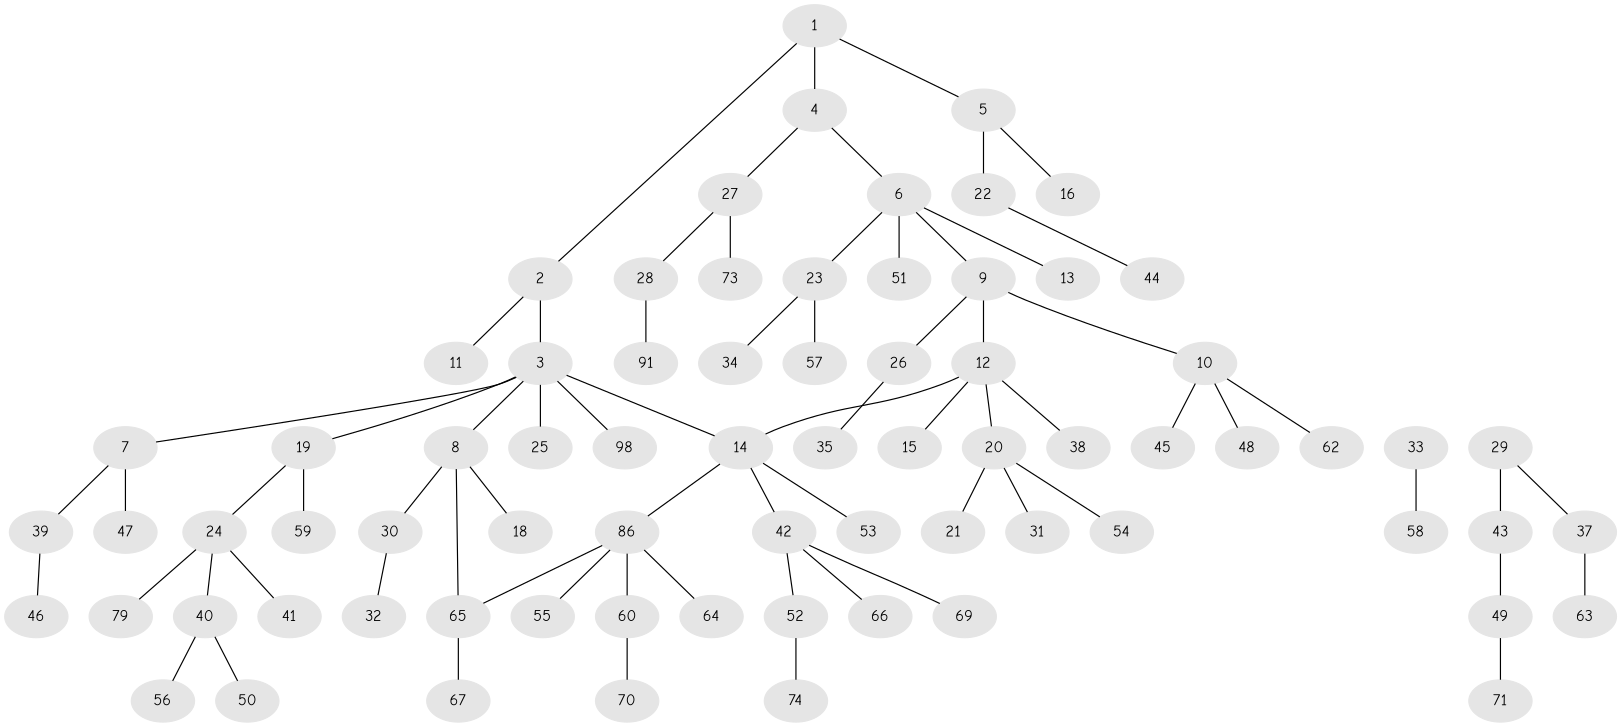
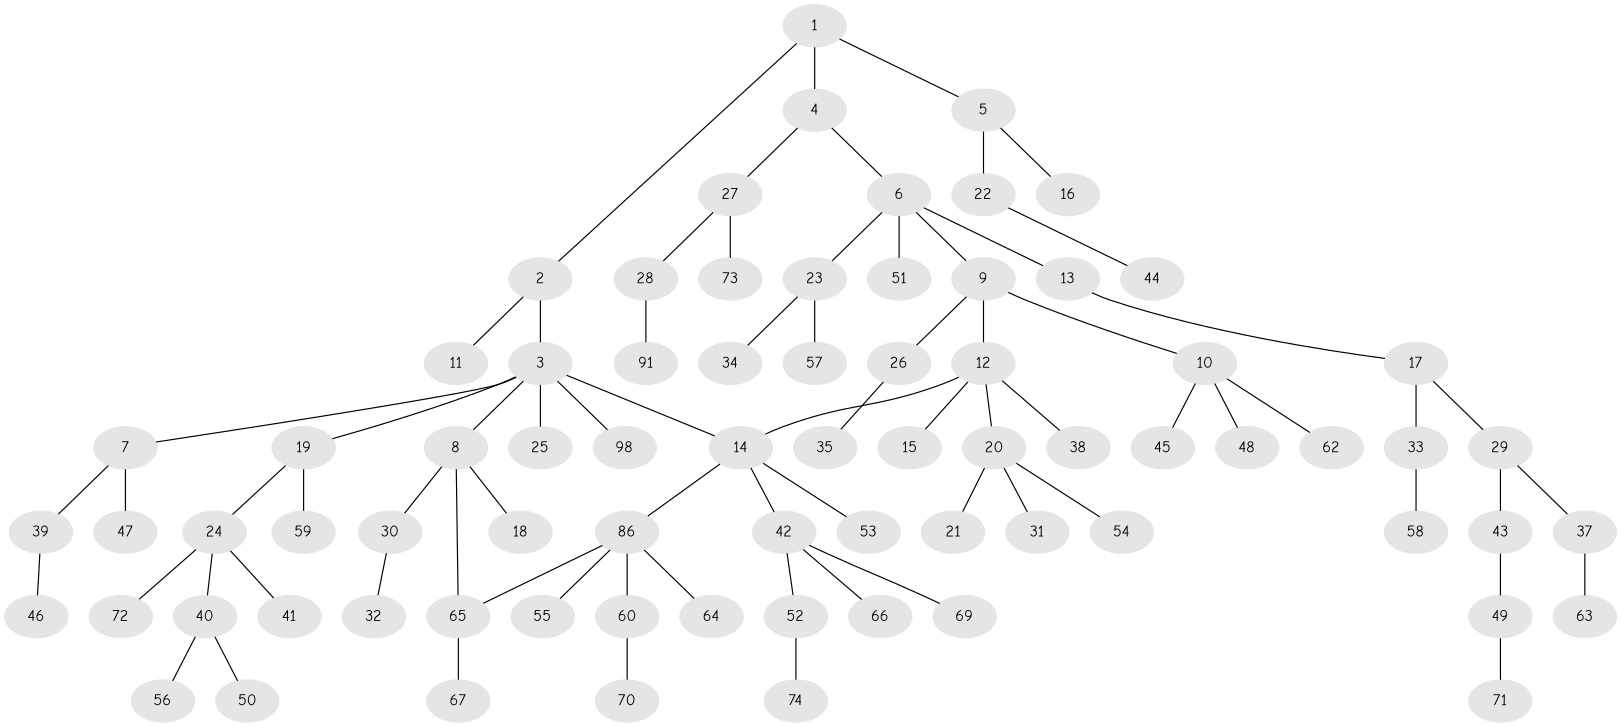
  graph {
    fontname="Comic Neue"
    node [color=gray90 fontname="Comic Neue" style=filled]
    edge [fontname="Comic Neue"]
    1
    2
    4
    5
    3
    11
    6
    27
    16
    22
    7
    8
    14
    19
    25
    n16 [label=98]
    39
    47
    18
    30
    65
    n22 [label=86]
    42
    53
    24
    59
    9
    13
    23
    51
    28
    73
    44
    10
    12
    26
+   17
    34
    57
    46
    32
    67
    45
    48
    62
    15
    20
    38
    35
    21
    31
    54
    29
    33
    55
    60
    64
    52
    66
    69
    37
    43
    58
    40
    41
-   72 [label=79]
+   72
    50
    56
    n69 [label=91]
    63
    49
    70
    74
    71
    1 -- 2
    1 -- 4
    1 -- 5
    2 -- 3
    2 -- 11
    4 -- 6
    4 -- 27
    5 -- 16
    5 -- 22
    3 -- 7
    3 -- 8
    3 -- 14
    3 -- 19
    3 -- 25
    3 -- n16
    6 -- 9
    6 -- 13
    6 -- 23
    6 -- 51
    27 -- 28
    27 -- 73
    22 -- 44
    7 -- 39
    7 -- 47
    8 -- 18
    8 -- 30
    8 -- 65
    14 -- n22
    14 -- 42
    14 -- 53
    19 -- 24
    19 -- 59
    39 -- 46
    30 -- 32
    65 -- 67
    n22 -- 65
    n22 -- 55
    n22 -- 60
    n22 -- 64
    42 -- 52
    42 -- 66
    42 -- 69
    24 -- 40
    24 -- 41
    24 -- 72
    9 -- 10
    9 -- 12
    9 -- 26
+   13 -- 17
    23 -- 34
    23 -- 57
    28 -- n69
    10 -- 45
    10 -- 48
    10 -- 62
    12 -- 14
    12 -- 15
    12 -- 20
    12 -- 38
    26 -- 35
+   17 -- 29
+   17 -- 33
    20 -- 21
    20 -- 31
    20 -- 54
    29 -- 37
    29 -- 43
    33 -- 58
    60 -- 70
    52 -- 74
    37 -- 63
    43 -- 49
    40 -- 50
    40 -- 56
    49 -- 71
  }
